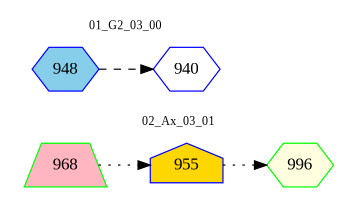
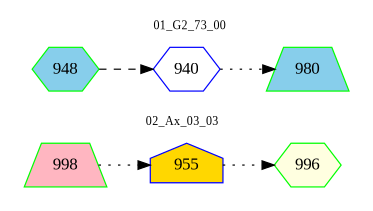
  digraph {
    fontname="Liberation Serif"
    rankdir=LR
    node [color=green fillcolor=skyblue fontname="Liberation Serif" shape=hexagon style=filled]
    edge [color=black fontname="Liberation Serif" style=dotted]
-   n1 [fillcolor=lightpink label=968 shape=trapezium]
+   n1 [fillcolor=lightpink label=998 shape=trapezium]
    n2 [color=blue fillcolor=gold label=955 shape=house]
    n3 [fillcolor=lightyellow label=996]
-   n4 [color=blue label=948]
+   n4 [label=948]
    n5 [color=blue fillcolor=white label=940]
+   n6 [label=980 shape=trapezium]
    subgraph cluster_1 {
      color=white
      fontsize=10
-     label="02_Ax_03_01"
+     label="02_Ax_03_03"
      n1
      n2
      n3
    }
    subgraph cluster_2 {
      color=white
      fontsize=10
-     label="01_G2_03_00"
+     label="01_G2_73_00"
      n4
      n5
+     n6
    }
    n1 -> n2
    n2 -> n3
    n4 -> n5 [style=dashed]
+   n5 -> n6
  }
